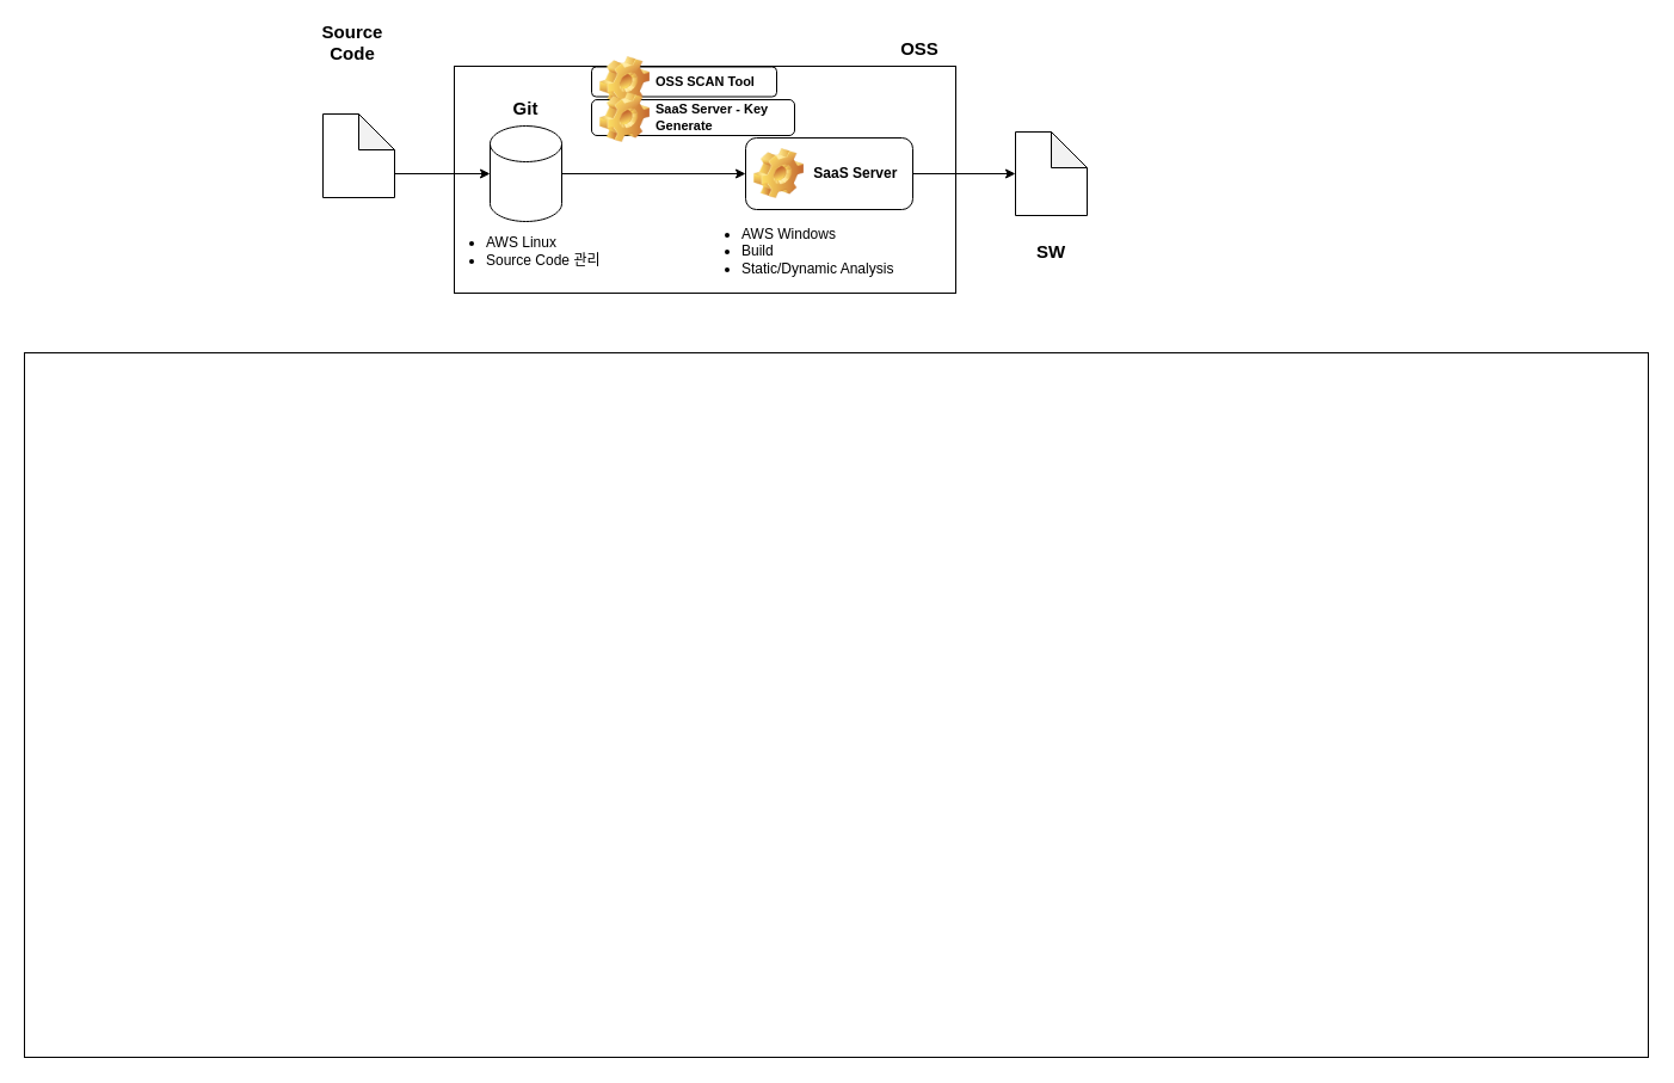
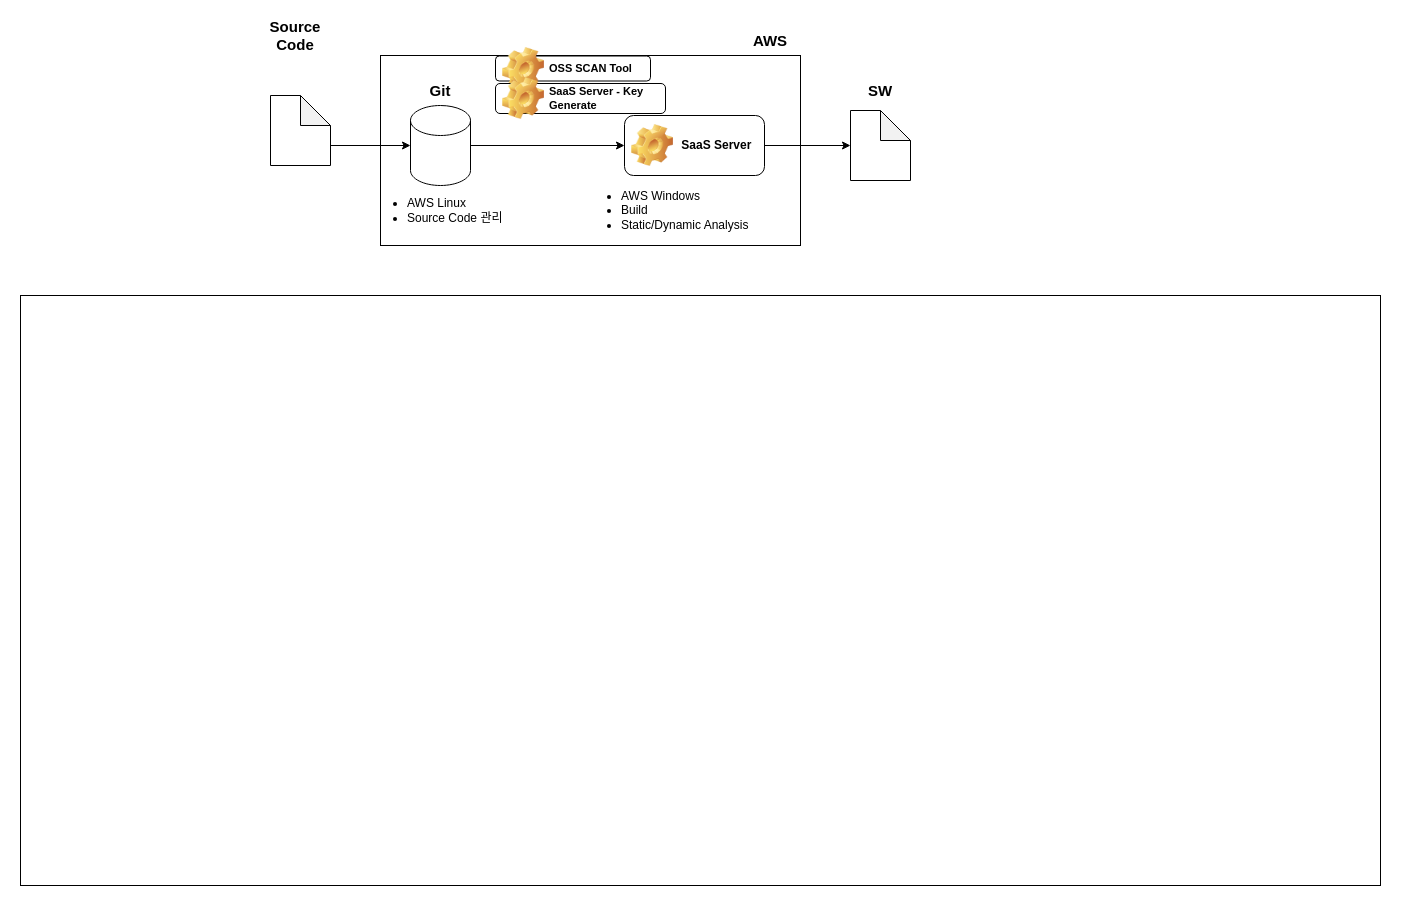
  <mxCell id="0" />
  <mxCell id="1" parent="0" />
  <mxCell id="2" value="" style="rounded=0;whiteSpace=wrap;html=1;" parent="1" vertex="1"><mxGeometry x="380" y="55" width="420" height="190" as="geometry" /></mxCell>
  <mxCell id="3" value="Git" style="text;strokeColor=none;align=center;fillColor=none;html=1;verticalAlign=middle;whiteSpace=wrap;rounded=0;fontStyle=1;fontSize=15;" parent="1" vertex="1"><mxGeometry x="410" y="75" width="60" height="30" as="geometry" /></mxCell>
  <mxCell id="4" style="edgeStyle=orthogonalEdgeStyle;rounded=0;orthogonalLoop=1;jettySize=auto;html=1;exitX=1;exitY=0.5;exitDx=0;exitDy=0;exitPerimeter=0;entryX=0;entryY=0.5;entryDx=0;entryDy=0;" parent="1" source="5" target="7" edge="1"><mxGeometry relative="1" as="geometry"><Array as="points" /></mxGeometry></mxCell>
  <mxCell id="5" value="" style="shape=cylinder3;whiteSpace=wrap;html=1;boundedLbl=1;backgroundOutline=1;size=15;" parent="1" vertex="1"><mxGeometry x="410" y="105" width="60" height="80" as="geometry" /></mxCell>
  <mxCell id="6" value="&lt;ul&gt;&lt;li&gt;AWS Linux&lt;/li&gt;&lt;li&gt;Source Code 관리&lt;/li&gt;&lt;/ul&gt;" style="text;strokeColor=none;align=left;fillColor=none;html=1;verticalAlign=middle;whiteSpace=wrap;rounded=0;" parent="1" vertex="1"><mxGeometry x="365" y="195" width="150" height="30" as="geometry" /></mxCell>
  <mxCell id="7" value="&amp;nbsp;SaaS Server" style="label;whiteSpace=wrap;html=1;image=img/clipart/Gear_128x128.png" parent="1" vertex="1"><mxGeometry x="624" y="115" width="140" height="60" as="geometry" /></mxCell>
  <mxCell id="8" value="&lt;ul&gt;&lt;li&gt;AWS Windows&lt;/li&gt;&lt;li&gt;Build&lt;/li&gt;&lt;li&gt;Static/Dynamic Analysis&lt;/li&gt;&lt;/ul&gt;" style="text;strokeColor=none;align=left;fillColor=none;html=1;verticalAlign=middle;whiteSpace=wrap;rounded=0;" parent="1" vertex="1"><mxGeometry x="579" y="195" width="201" height="30" as="geometry" /></mxCell>
  <mxCell id="9" style="edgeStyle=orthogonalEdgeStyle;rounded=0;orthogonalLoop=1;jettySize=auto;html=1;exitX=1;exitY=0.5;exitDx=0;exitDy=0;entryX=0;entryY=0.5;entryDx=0;entryDy=0;entryPerimeter=0;" parent="1" source="7" target="10" edge="1"><mxGeometry relative="1" as="geometry"><mxPoint x="770" y="144.5" as="sourcePoint" /><mxPoint x="840" y="145" as="targetPoint" /><Array as="points" /></mxGeometry></mxCell>
  <mxCell id="10" value="" style="shape=note;whiteSpace=wrap;html=1;backgroundOutline=1;darkOpacity=0.05;" parent="1" vertex="1"><mxGeometry x="850" y="110" width="60" height="70" as="geometry" /></mxCell>
- <mxCell id="11" value="SW" style="text;strokeColor=none;align=center;fillColor=none;html=1;verticalAlign=middle;whiteSpace=wrap;rounded=0;fontStyle=1;fontSize=15;" parent="1" vertex="1"><mxGeometry x="850" y="195" width="60" height="30" as="geometry" /></mxCell>
- <mxCell id="12" value="OSS" style="text;strokeColor=none;align=center;fillColor=none;html=1;verticalAlign=middle;whiteSpace=wrap;rounded=0;fontStyle=1;fontSize=15;" parent="1" vertex="1"><mxGeometry x="740" y="25" width="60" height="30" as="geometry" /></mxCell>
+ <mxCell id="11" value="SW" style="text;strokeColor=none;align=center;fillColor=none;html=1;verticalAlign=middle;whiteSpace=wrap;rounded=0;fontStyle=1;fontSize=15;" parent="1" vertex="1"><mxGeometry x="850" y="75" width="60" height="30" as="geometry" /></mxCell>
+ <mxCell id="12" value="AWS" style="text;strokeColor=none;align=center;fillColor=none;html=1;verticalAlign=middle;whiteSpace=wrap;rounded=0;fontStyle=1;fontSize=15;" parent="1" vertex="1"><mxGeometry x="740" y="25" width="60" height="30" as="geometry" /></mxCell>
  <mxCell id="13" value="" style="shape=note;whiteSpace=wrap;html=1;backgroundOutline=1;darkOpacity=0.05;" parent="1" vertex="1"><mxGeometry x="270" y="95" width="60" height="70" as="geometry" /></mxCell>
  <mxCell id="14" style="edgeStyle=orthogonalEdgeStyle;rounded=0;orthogonalLoop=1;jettySize=auto;html=1;exitX=0;exitY=0;exitDx=60;exitDy=50;exitPerimeter=0;entryX=0;entryY=0.5;entryDx=0;entryDy=0;entryPerimeter=0;" parent="1" source="13" target="5" edge="1"><mxGeometry relative="1" as="geometry"><mxPoint x="480" y="155" as="sourcePoint" /><mxPoint x="400" y="155" as="targetPoint" /><Array as="points" /></mxGeometry></mxCell>
  <mxCell id="15" value="Source Code" style="text;strokeColor=none;align=center;fillColor=none;html=1;verticalAlign=middle;whiteSpace=wrap;rounded=0;fontStyle=1;fontSize=15;" parent="1" vertex="1"><mxGeometry x="265" y="20" width="60" height="30" as="geometry" /></mxCell>
  <mxCell id="16" value="OSS SCAN Tool" style="label;whiteSpace=wrap;html=1;image=img/clipart/Gear_128x128.png;fontSize=11;" parent="1" vertex="1"><mxGeometry x="495" y="55.5" width="155" height="25" as="geometry" /></mxCell>
  <mxCell id="17" value="SaaS Server - Key Generate" style="label;whiteSpace=wrap;html=1;image=img/clipart/Gear_128x128.png;fontSize=11;" parent="1" vertex="1"><mxGeometry x="495" y="83" width="170" height="30" as="geometry" /></mxCell>
  <mxCell id="18" value="" style="rounded=0;whiteSpace=wrap;html=1;" parent="1" vertex="1"><mxGeometry x="20" y="295" width="1360" height="590" as="geometry" /></mxCell>
